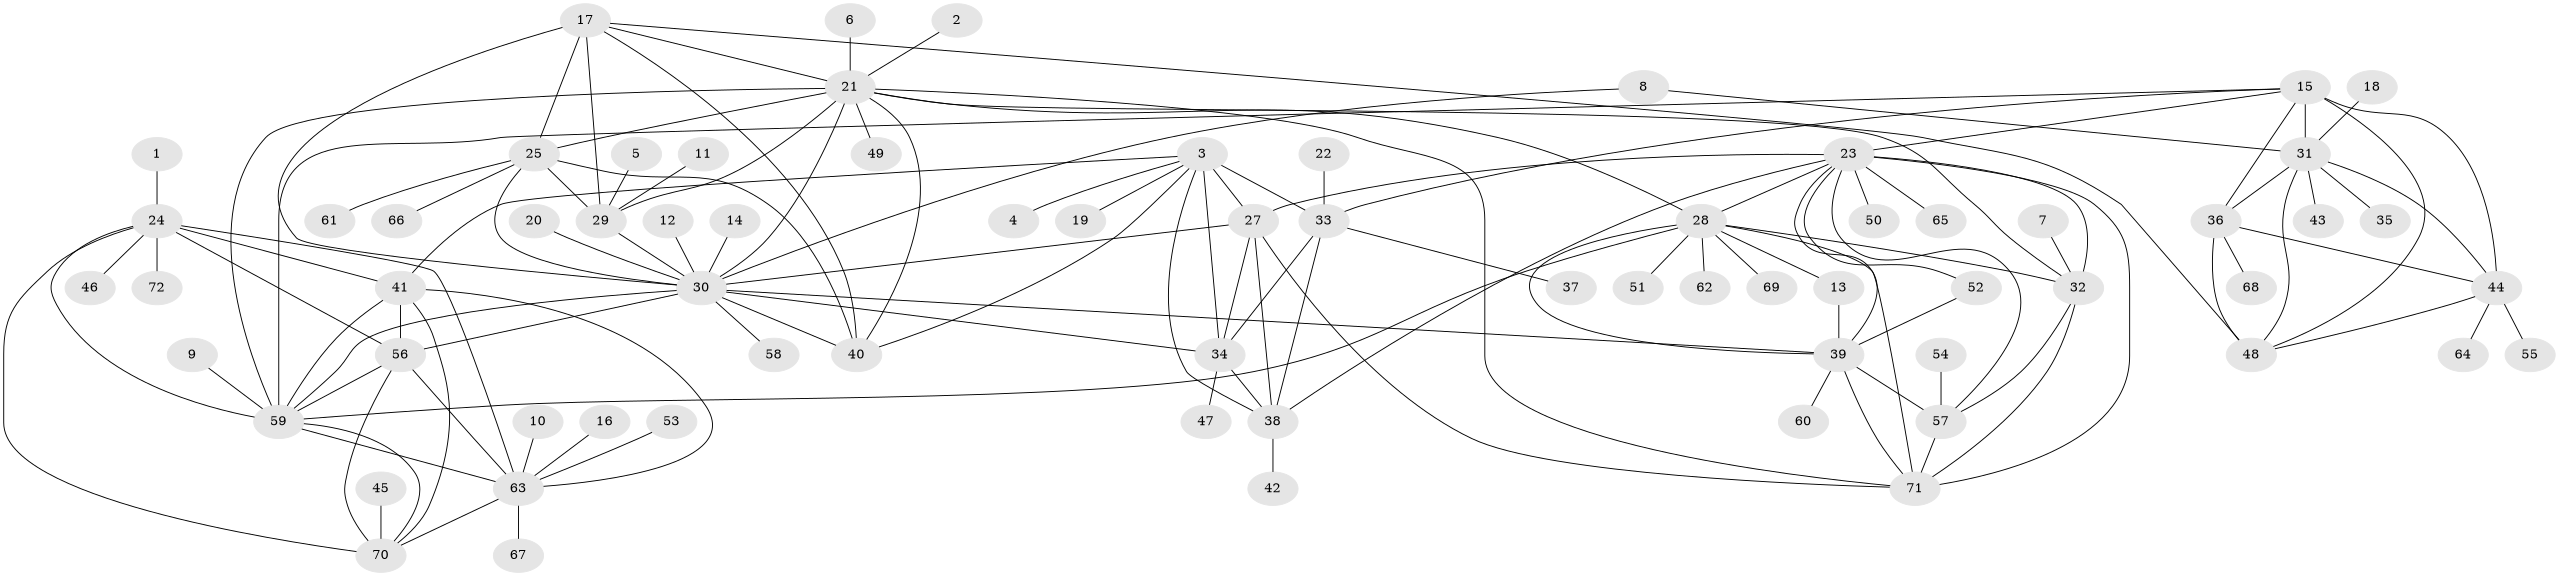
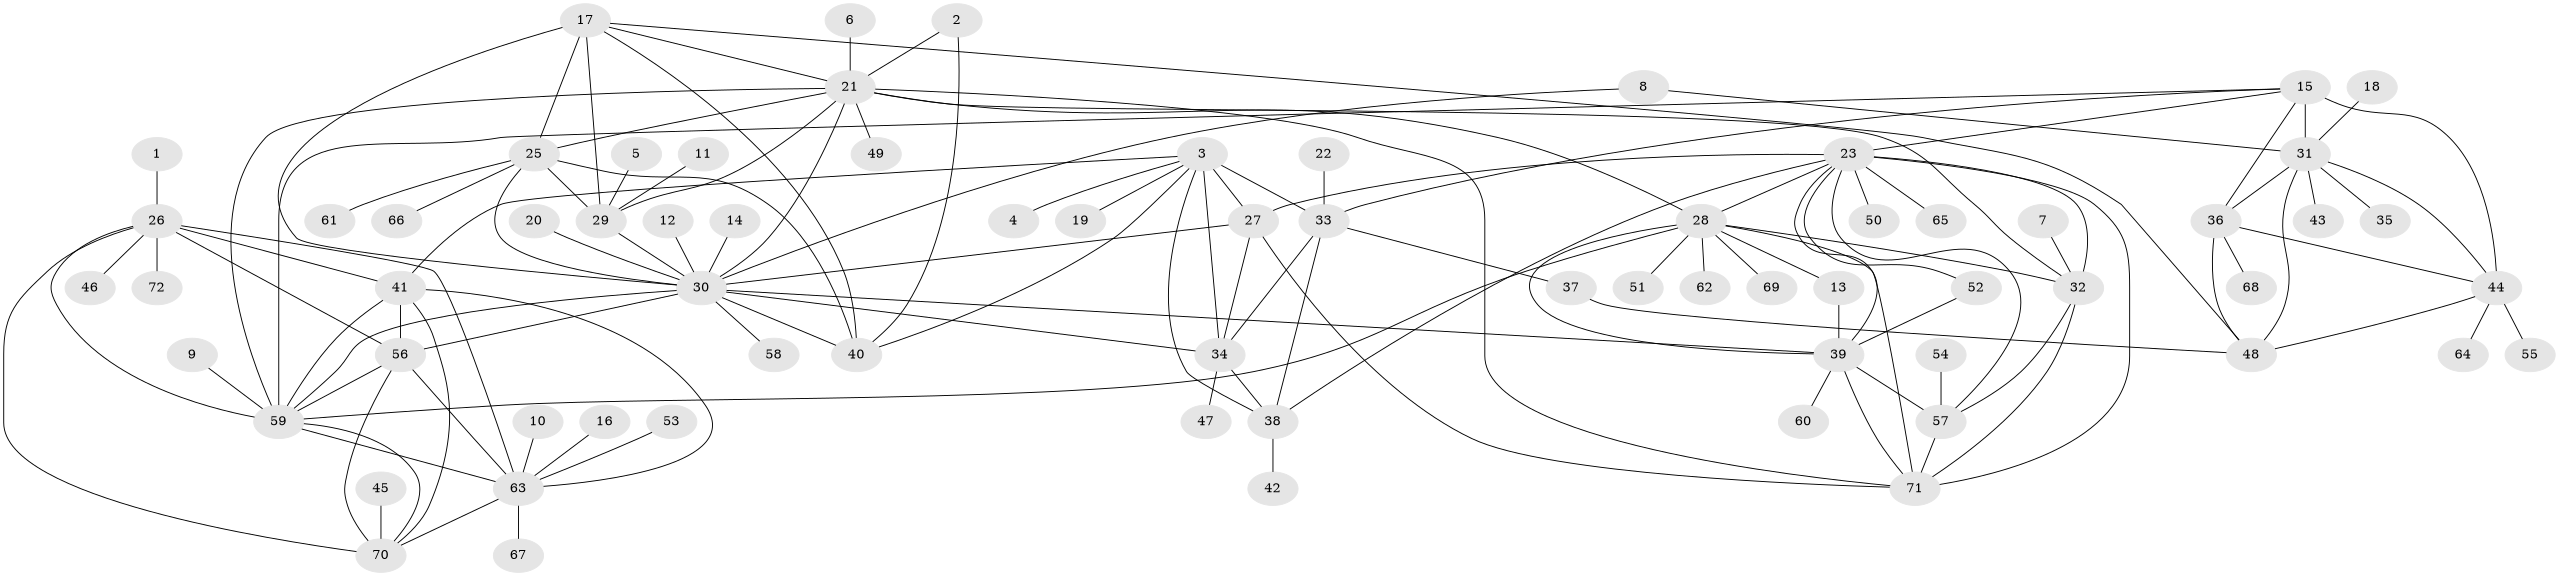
  graph {
    node [color=gray90 style=filled]
    edge [weight=1.0]
    1
-   24
+   24 [label=26]
    41
    59
    63
    56
    46
    70
    72
    2
    21
    29
    32
    30
    25
    40
    28
    49
    71
    3
    4
    19
    27
    33
    34
    38
    37
    47
    42
    5
    6
    7
    57
    8
    31
    39
    58
    36
    44
    48
    35
    43
    9
    10
    67
    11
    12
    13
    60
    14
    15
    23
    50
    52
    65
    68
    55
    64
    16
    17
    61
    66
    18
    20
    51
    62
    69
    22
    45
    53
    54
    1 -- 24
    24 -- 41
    24 -- 59
    24 -- 63
    24 -- 56 [weight=2.0]
    24 -- 46
    24 -- 70
    24 -- 72
    41 -- 59
    41 -- 63
    41 -- 56 [weight=2.0]
    41 -- 70
    59 -- 63
    59 -- 70
    63 -- 70
    63 -- 67
    56 -- 59 [weight=2.0]
    56 -- 63 [weight=2.0]
    56 -- 70 [weight=2.0]
    2 -- 21
    21 -- 59
    21 -- 29
    21 -- 32
    21 -- 30
    21 -- 25
-   21 -- 40
+   2 -- 40
    21 -- 28
    21 -- 49
    21 -- 71
    29 -- 30
    32 -- 71 [weight=2.0]
    32 -- 57
    30 -- 59
    30 -- 56
    30 -- 40
    30 -- 34
    30 -- 39
    30 -- 58
    25 -- 29
    25 -- 30
    25 -- 40
    25 -- 61
    25 -- 66
    28 -- 59
    28 -- 32
    28 -- 71 [weight=2.0]
    28 -- 39
    28 -- 13
    28 -- 51
    28 -- 62
    28 -- 69
    3 -- 41
    3 -- 40
    3 -- 4
    3 -- 19
    3 -- 27 [weight=4.0]
    3 -- 33 [weight=2.0]
    3 -- 34 [weight=2.0]
    3 -- 38 [weight=2.0]
    27 -- 30
    27 -- 71
    27 -- 34 [weight=2.0]
-   27 -- 38 [weight=2.0]
    33 -- 34
    33 -- 38
    33 -- 37
    34 -- 38
    34 -- 47
    38 -- 42
    5 -- 29
    6 -- 21
    7 -- 32
    57 -- 71 [weight=2.0]
    8 -- 30
    8 -- 31
    31 -- 36
    31 -- 44
    31 -- 48
    31 -- 35
    31 -- 43
    39 -- 71 [weight=2.0]
    39 -- 57
    39 -- 60
    36 -- 44
    36 -- 48
    36 -- 68
    44 -- 48
    44 -- 55
    44 -- 64
    9 -- 59
    10 -- 63
    11 -- 29
    12 -- 30
    13 -- 39
    14 -- 30
    15 -- 59
    15 -- 33
    15 -- 31 [weight=3.0]
    15 -- 36 [weight=3.0]
    15 -- 44 [weight=3.0]
-   15 -- 48 [weight=3.0]
+   37 -- 48 [weight=3.0]
    15 -- 23
    23 -- 32
    23 -- 28
    23 -- 71 [weight=2.0]
    23 -- 27
    23 -- 38
    23 -- 57
    23 -- 39
    23 -- 50
    23 -- 52
    23 -- 65
    52 -- 39
    16 -- 63
    17 -- 21 [weight=2.0]
    17 -- 29 [weight=2.0]
    17 -- 30 [weight=2.0]
    17 -- 25 [weight=2.0]
    17 -- 40 [weight=2.0]
    17 -- 48
    18 -- 31
    20 -- 30
    22 -- 33
    45 -- 70
    53 -- 63
    54 -- 57
  }
